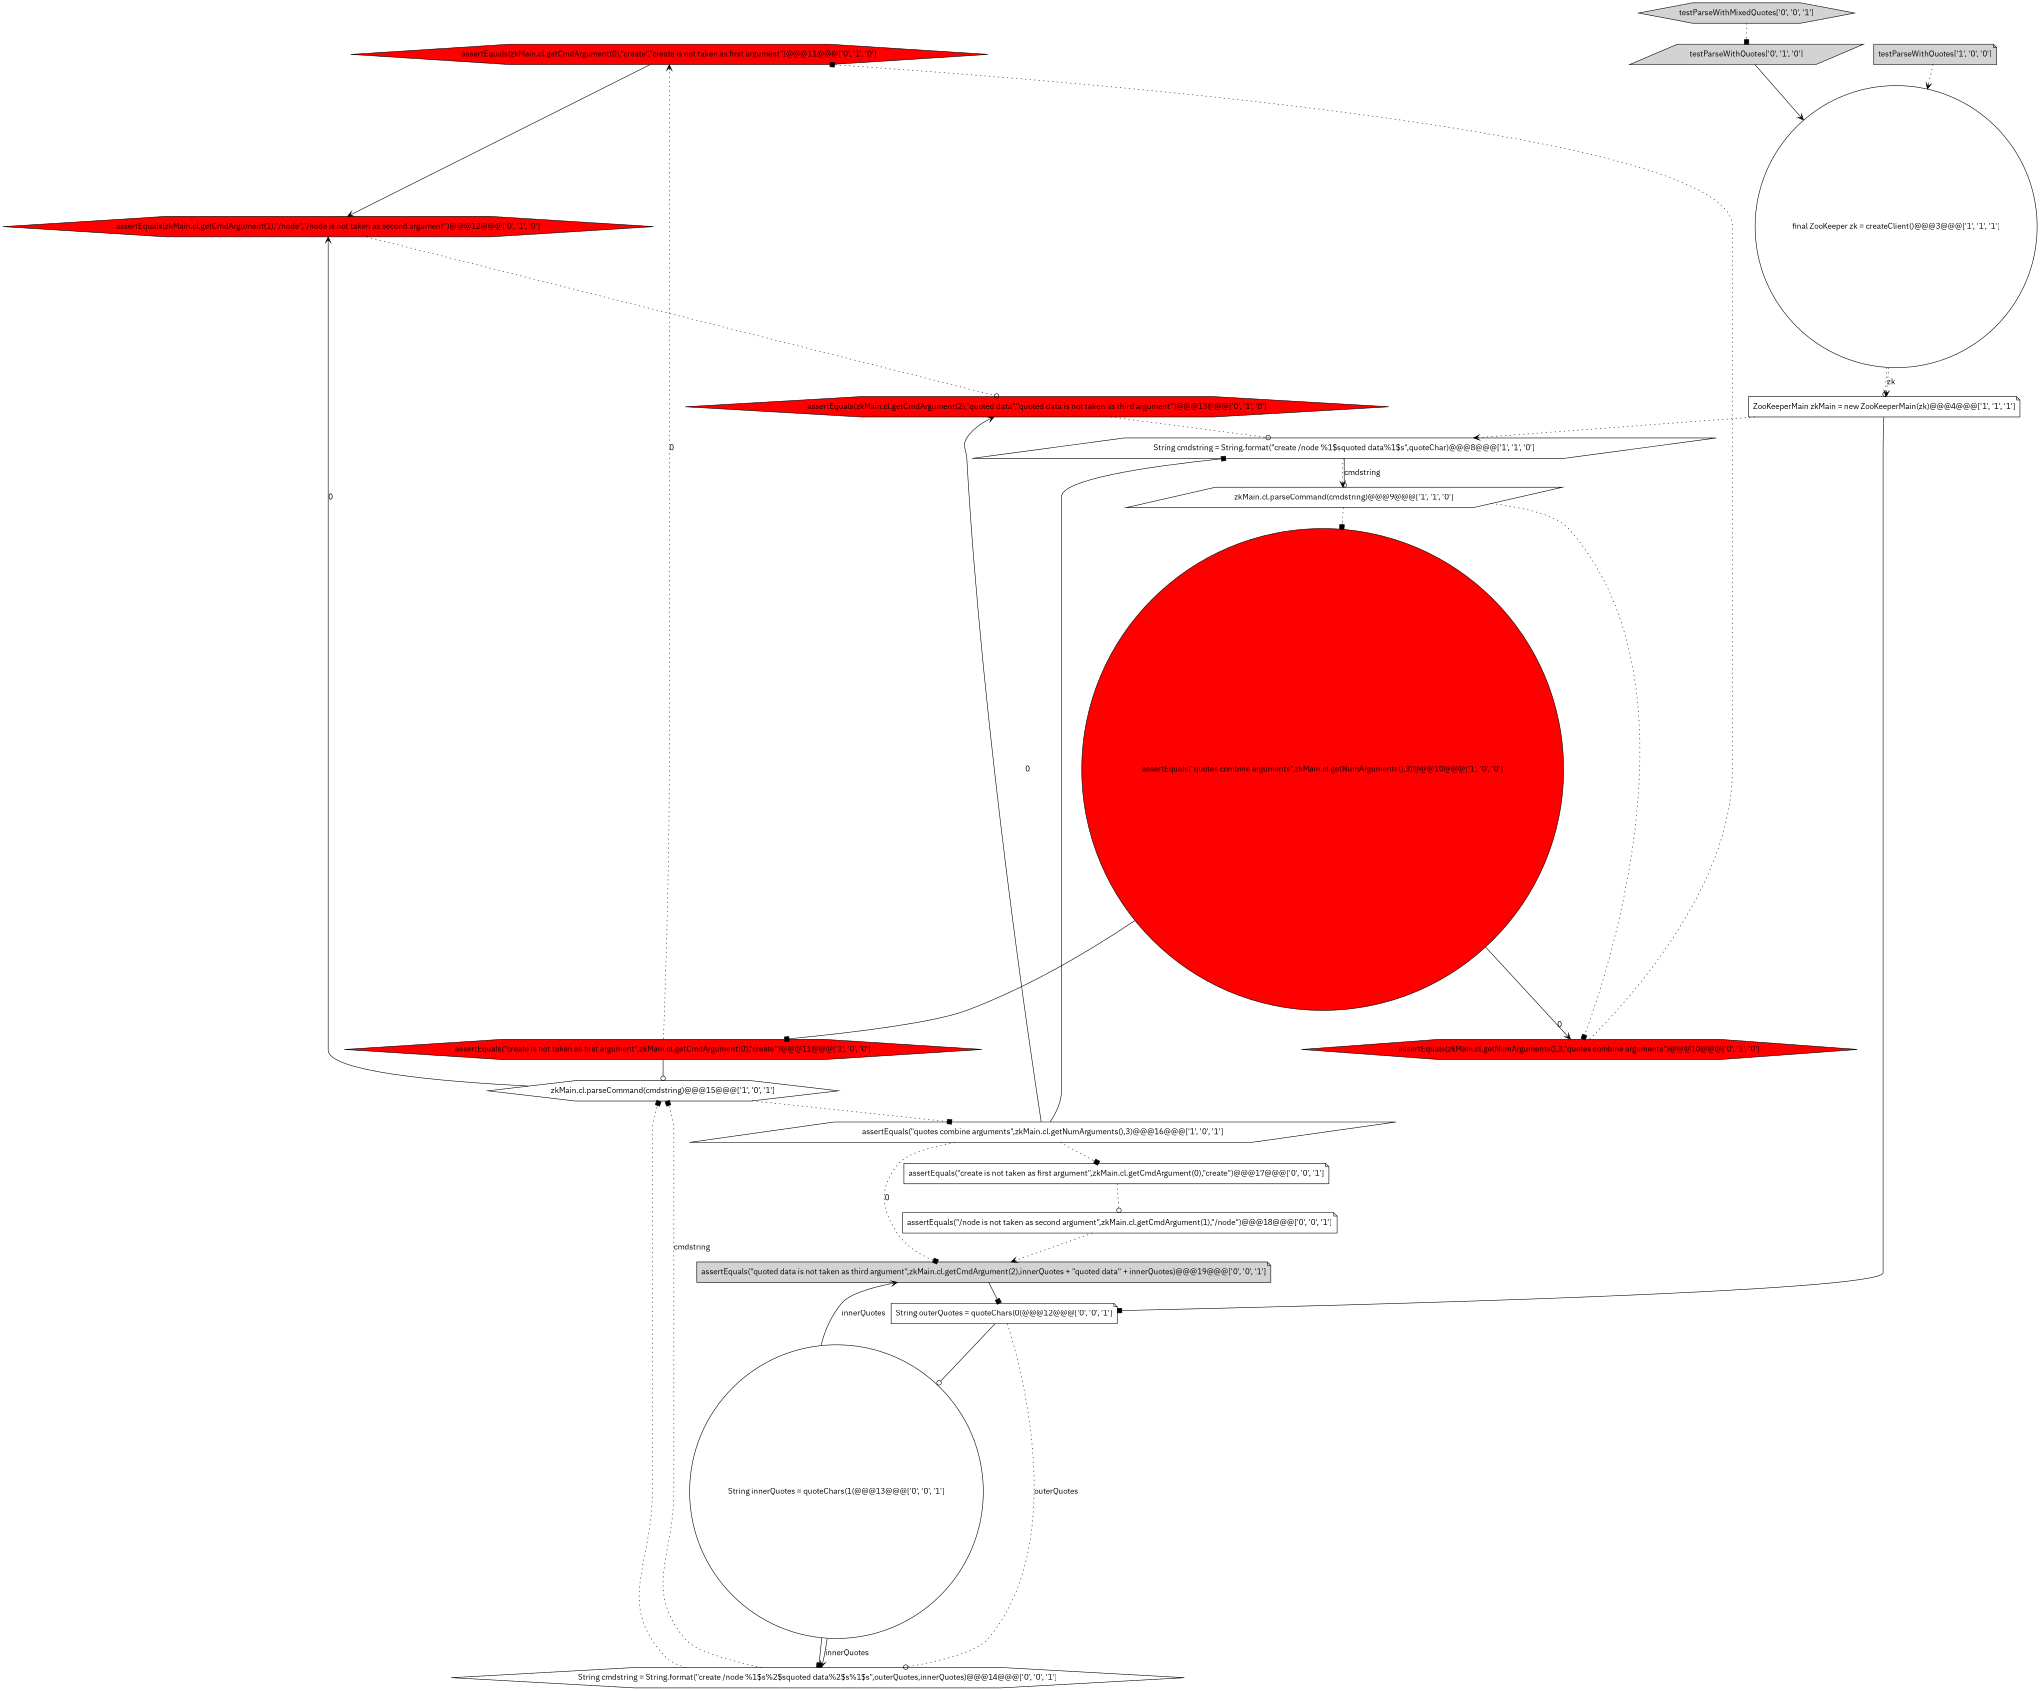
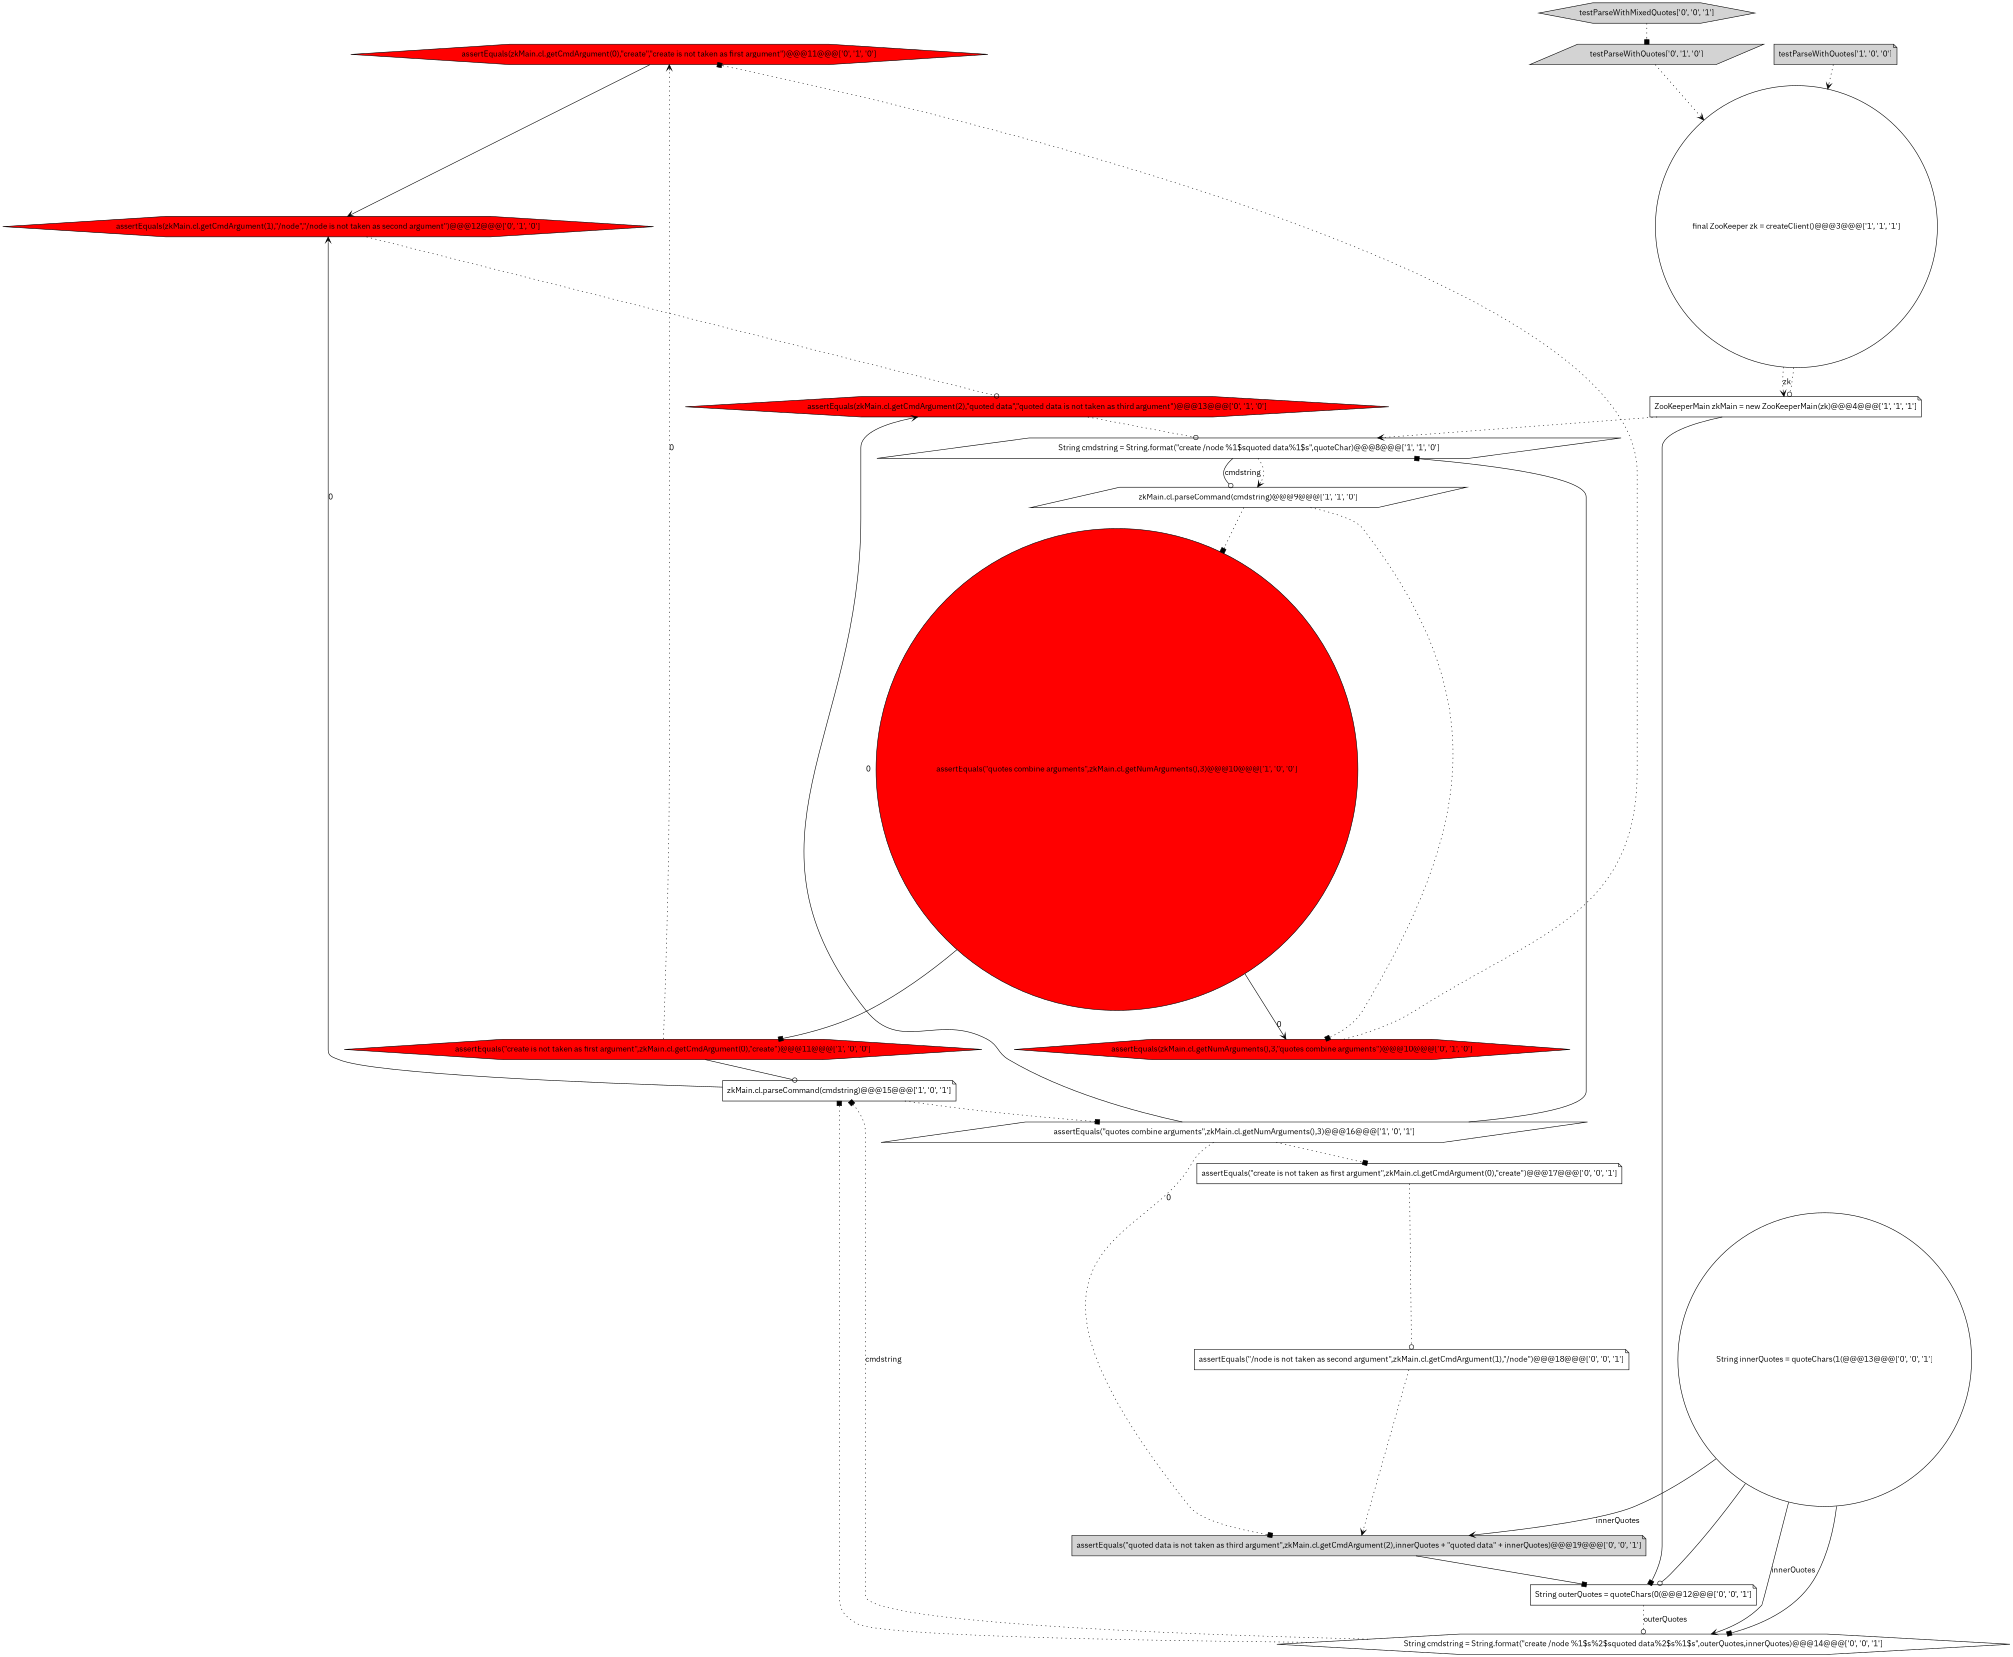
  digraph {
    fontname="IBM Plex Sans"
    node [fillcolor=white fontname="IBM Plex Sans" shape=hexagon style=filled]
    edge [arrowhead=box fontname="IBM Plex Sans" style=dotted]
    n1 [fillcolor=red label="assertEquals(zkMain.cl.getCmdArgument(0),\"create\",\"create is not taken as first argument\")@@@11@@@['0', '1', '0']"]
    n2 [fillcolor=red label="assertEquals(zkMain.cl.getCmdArgument(1),\"/node\",\"/node is not taken as second argument\")@@@12@@@['0', '1', '0']"]
    n3 [fillcolor=red label="assertEquals(zkMain.cl.getCmdArgument(2),\"quoted data\",\"quoted data is not taken as third argument\")@@@13@@@['0', '1', '0']"]
    n4 [label="final ZooKeeper zk = createClient()@@@3@@@['1', '1', '1']" shape=circle]
    n5 [label="ZooKeeperMain zkMain = new ZooKeeperMain(zk)@@@4@@@['1', '1', '1']" shape=note]
    n6 [label="String outerQuotes = quoteChars(0(@@@12@@@['0', '0', '1']" shape=note]
    n7 [label="String cmdstring = String.format(\"create /node %1$squoted data%1$s\",quoteChar)@@@8@@@['1', '1', '0']" shape=parallelogram]
-   n8 [label="zkMain.cl.parseCommand(cmdstring)@@@15@@@['1', '0', '1']"]
+   n8 [label="zkMain.cl.parseCommand(cmdstring)@@@15@@@['1', '0', '1']" shape=note]
    n9 [label="assertEquals(\"quotes combine arguments\",zkMain.cl.getNumArguments(),3)@@@16@@@['1', '0', '1']" shape=parallelogram]
    n10 [fillcolor=lightgray label="assertEquals(\"quoted data is not taken as third argument\",zkMain.cl.getCmdArgument(2),innerQuotes + \"quoted data\" + innerQuotes)@@@19@@@['0', '0', '1']" shape=note]
    n11 [label="assertEquals(\"create is not taken as first argument\",zkMain.cl.getCmdArgument(0),\"create\")@@@17@@@['0', '0', '1']" shape=note]
    n12 [label="String innerQuotes = quoteChars(1(@@@13@@@['0', '0', '1']" shape=circle]
    n13 [label="String cmdstring = String.format(\"create /node %1$s%2$squoted data%2$s%1$s\",outerQuotes,innerQuotes)@@@14@@@['0', '0', '1']"]
    n14 [label="zkMain.cl.parseCommand(cmdstring)@@@9@@@['1', '1', '0']" shape=parallelogram]
    n15 [fillcolor=lightgray label="testParseWithQuotes['0', '1', '0']" shape=parallelogram]
    n16 [fillcolor=red label="assertEquals(\"quotes combine arguments\",zkMain.cl.getNumArguments(),3)@@@10@@@['1', '0', '0']" shape=circle]
    n17 [fillcolor=red label="assertEquals(zkMain.cl.getNumArguments(),3,\"quotes combine arguments\")@@@10@@@['0', '1', '0']"]
    n18 [fillcolor=red label="assertEquals(\"create is not taken as first argument\",zkMain.cl.getCmdArgument(0),\"create\")@@@11@@@['1', '0', '0']"]
    n19 [label="assertEquals(\"/node is not taken as second argument\",zkMain.cl.getCmdArgument(1),\"/node\")@@@18@@@['0', '0', '1']" shape=note]
    n20 [fillcolor=lightgray label="testParseWithMixedQuotes['0', '0', '1']"]
    n21 [fillcolor=lightgray label="testParseWithQuotes['1', '0', '0']" shape=note]
    n1 -> n2 [arrowhead=vee style=solid]
    n2 -> n3 [arrowhead=odot]
    n3 -> n7 [arrowhead=odot]
    n4 -> n5 [arrowhead=vee label=zk]
    n4 -> n5 [arrowhead=odot]
    n5 -> n6 [style=solid]
    n5 -> n7 [arrowhead=vee]
-   n6 -> n12 [arrowhead=odot style=solid]
+   n12 -> n6 [arrowhead=odot style=solid]
    n6 -> n13 [arrowhead=odot label=outerQuotes]
    n7 -> n14 [arrowhead=vee]
    n7 -> n14 [arrowhead=odot label=cmdstring style=solid]
    n8 -> n2 [arrowhead=vee label=0 style=solid]
    n8 -> n9
    n9 -> n3 [arrowhead=vee label=0 style=solid]
    n9 -> n7 [style=solid]
    n9 -> n10 [label=0]
    n9 -> n11
    n10 -> n6 [style=solid]
    n11 -> n19 [arrowhead=odot]
    n12 -> n10 [arrowhead=vee label=innerQuotes style=solid]
    n12 -> n13 [arrowhead=vee label=innerQuotes style=solid]
    n12 -> n13 [style=solid]
    n13 -> n8
    n13 -> n8 [label=cmdstring]
    n14 -> n16
    n14 -> n17
-   n15 -> n4 [arrowhead=vee style=solid]
+   n15 -> n4 [arrowhead=vee]
    n16 -> n17 [arrowhead=vee label=0 style=solid]
    n16 -> n18 [style=solid]
    n17 -> n1
    n18 -> n1 [arrowhead=vee label=0]
    n18 -> n8 [arrowhead=odot style=solid]
    n19 -> n10 [arrowhead=vee]
    n20 -> n15
    n21 -> n4 [arrowhead=vee]
  }
